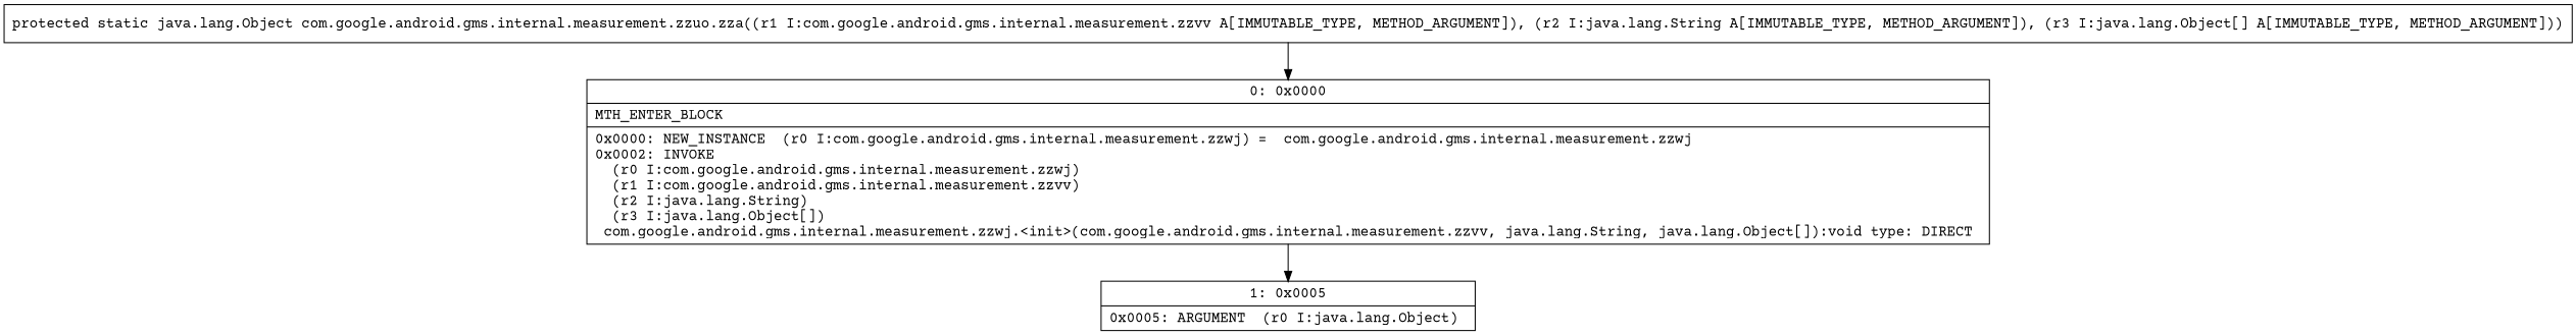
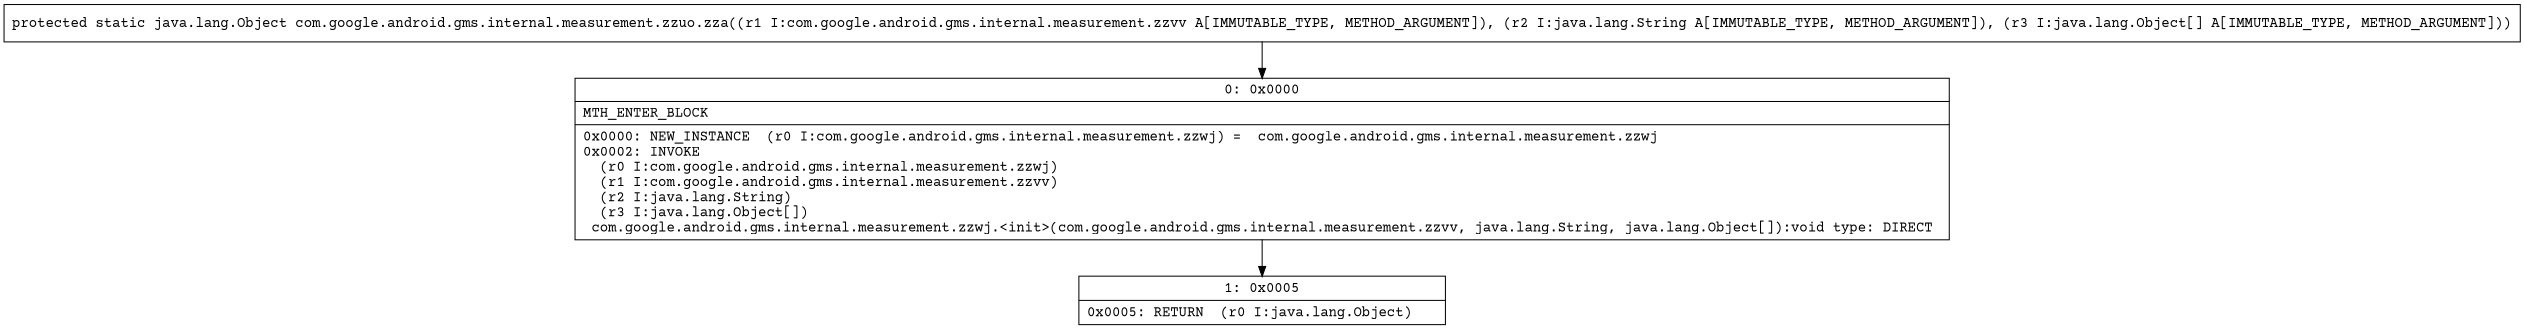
  digraph {
    fontname="Courier Prime"
    node [shape=record fontname="Courier Prime"]
    edge [fontname="Courier Prime"]
    n1 [label="{0\:\ 0x0000|MTH_ENTER_BLOCK\l|0x0000: NEW_INSTANCE  (r0 I:com.google.android.gms.internal.measurement.zzwj) =  com.google.android.gms.internal.measurement.zzwj \l0x0002: INVOKE  \l  (r0 I:com.google.android.gms.internal.measurement.zzwj)\l  (r1 I:com.google.android.gms.internal.measurement.zzvv)\l  (r2 I:java.lang.String)\l  (r3 I:java.lang.Object[])\l com.google.android.gms.internal.measurement.zzwj.\<init\>(com.google.android.gms.internal.measurement.zzvv, java.lang.String, java.lang.Object[]):void type: DIRECT \l}"]
-   n2 [label="{1\:\ 0x0005|0x0005: ARGUMENT  (r0 I:java.lang.Object) \l}"]
+   n2 [label="{1\:\ 0x0005|0x0005: RETURN  (r0 I:java.lang.Object) \l}"]
    n3 [label="{protected static java.lang.Object com.google.android.gms.internal.measurement.zzuo.zza((r1 I:com.google.android.gms.internal.measurement.zzvv A[IMMUTABLE_TYPE, METHOD_ARGUMENT]), (r2 I:java.lang.String A[IMMUTABLE_TYPE, METHOD_ARGUMENT]), (r3 I:java.lang.Object[] A[IMMUTABLE_TYPE, METHOD_ARGUMENT])) }"]
    n1 -> n2
    n3 -> n1
  }
